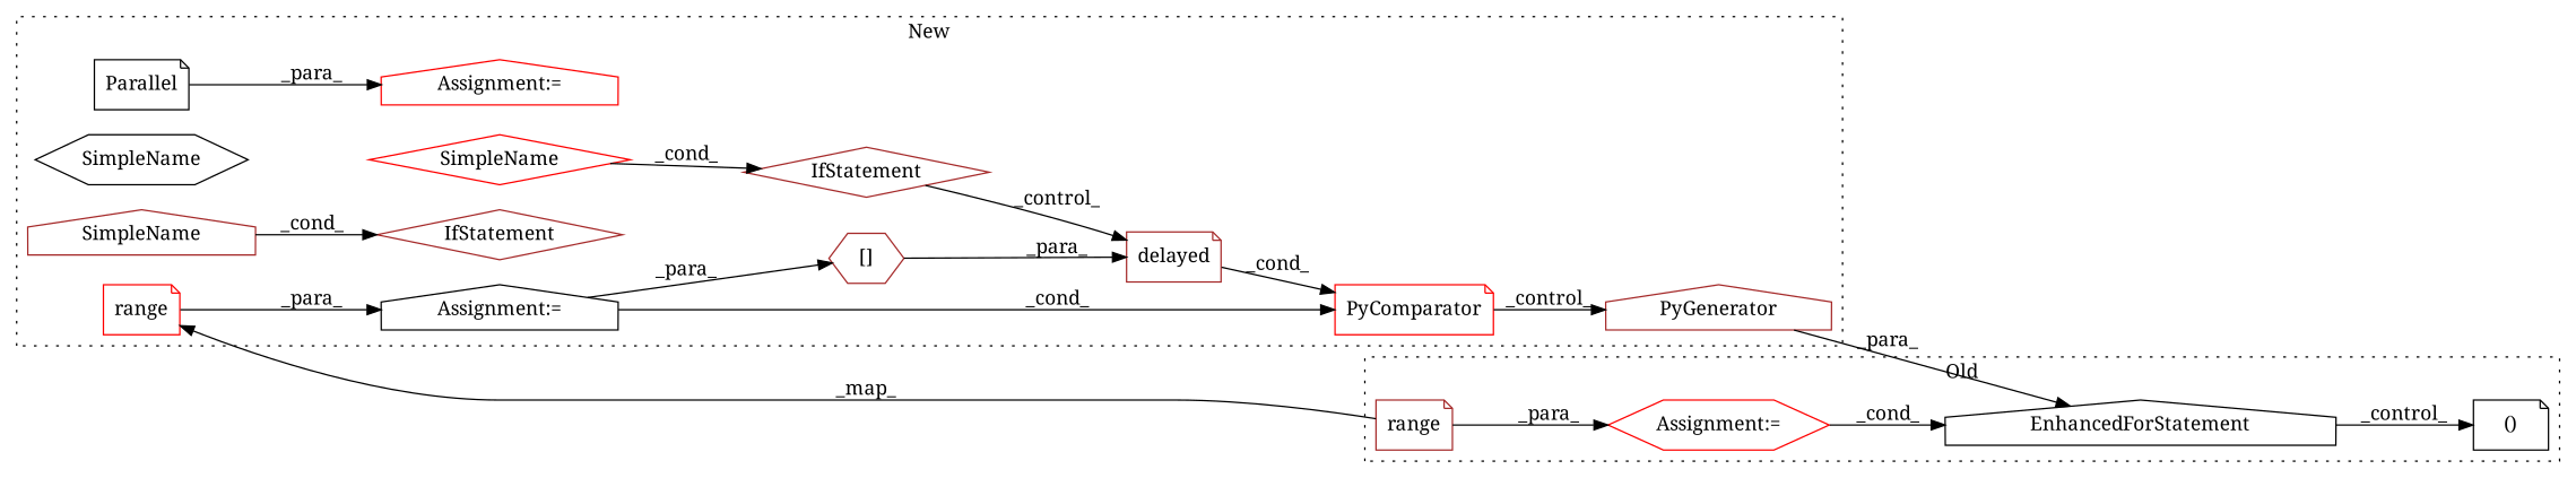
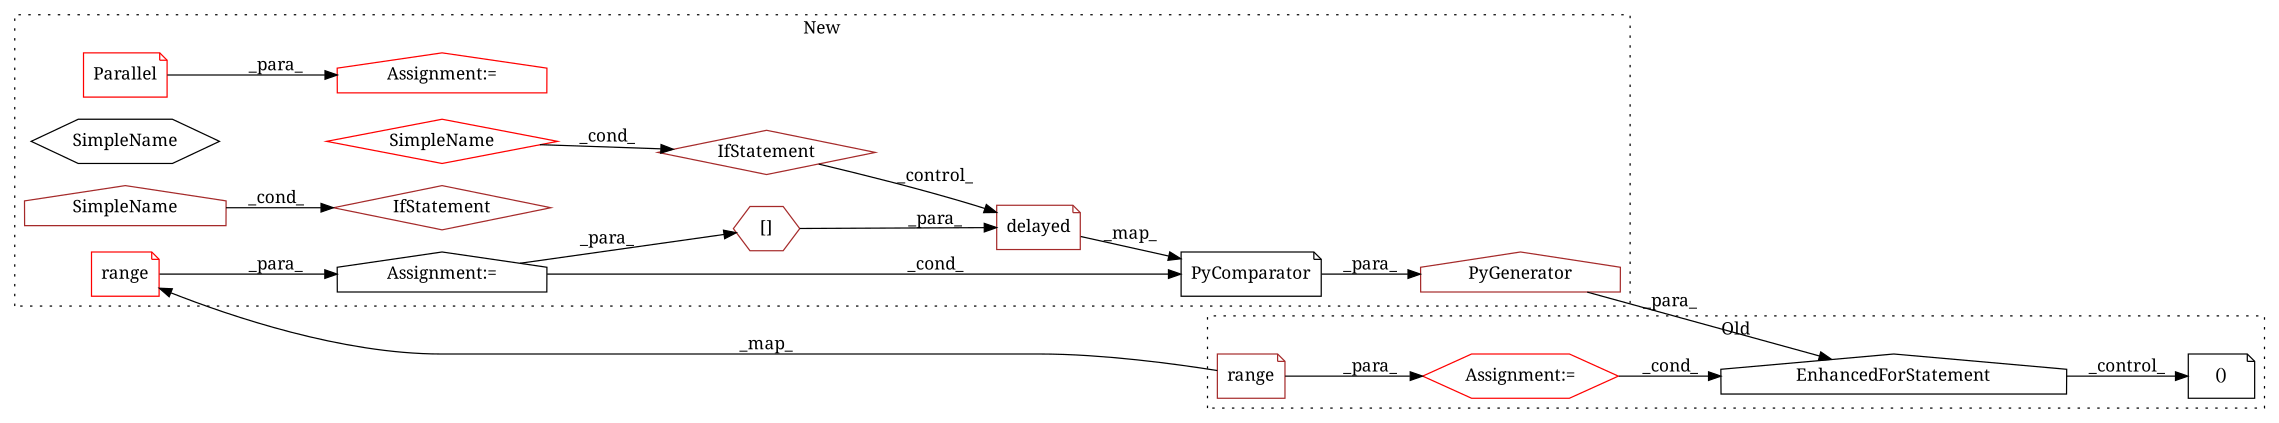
  digraph {
    fontname="Noto Serif"
    rankdir=LR
    node [a=32 color=brown fontname="Noto Serif" l=45 s=4590 shape=note]
    edge [fontname="Noto Serif"]
    n1 [a=106 color=black l=24 label="()" s=3696]
    n2 [a=7 color=red l="53,2" label="Assignment:=" s="3542,3632" shape=hexagon]
    n3 [a=70 color=black l="53,2" label=EnhancedForStatement s="3542,3632" shape=house]
    n4 [l="6,1" label=range s="3603,3631"]
-   n5 [color=black l="18,-3" label=Parallel s="4450,4641"]
+   n5 [color=red l="18,-3" label=Parallel s="4450,4641"]
    n6 [a=7 color=red l=1 label="Assignment:=" s=4435 shape=house]
    n7 [a=7 color=black label="Assignment:=" shape=house]
    n8 [l="8,1" label=delayed s="4468,4531"]
    n9 [a=25 label=IfStatement shape=diamond]
    n10 [a=42 color=black l=5 label=SimpleName s=4630 shape=hexagon]
    n11 [a=107 l=173 label=PyGenerator s=4468 shape=house]
-   n12 [a=113 color=red label=PyComparator]
+   n12 [a=113 color=black label=PyComparator]
    n13 [color=red l="6,1" label=range s="4597,4625"]
    n14 [a=2 l="23,1" label="[]" s="4476,4500" shape=hexagon]
    n15 [a=25 label=IfStatement s=4219 shape=diamond]
    n16 [a=42 color=red l=5 label=SimpleName s=4630 shape=diamond]
    n17 [a=42 l=5 label=SimpleName s=4259 shape=house]
    subgraph cluster_1 {
      label=Old
      style=dotted
      n1
      n2
      n3
      n4
    }
    subgraph cluster_2 {
      label=New
      style=dotted
      n5
      n6
      n7
      n8
      n9
      n10
      n11
      n12
      n13
      n14
      n15
      n16
      n17
    }
    n2 -> n3 [label=_cond_]
    n3 -> n1 [label=_control_]
    n4 -> n2 [label=_para_]
    n4 -> n13 [label=_map_]
    n5 -> n6 [label=_para_]
    n7 -> n12 [label=_cond_]
    n7 -> n14 [label=_para_]
-   n8 -> n12 [label=_cond_]
+   n8 -> n12 [label=_map_]
    n9 -> n8 [label=_control_]
    n11 -> n3 [label=_para_]
-   n12 -> n11 [label=_control_]
+   n12 -> n11 [label=_para_]
    n13 -> n7 [label=_para_]
    n14 -> n8 [label=_para_]
    n16 -> n9 [label=_cond_]
    n17 -> n15 [label=_cond_]
  }
